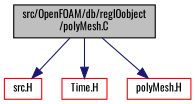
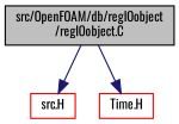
  digraph {
    fontname=Oswald
    node [color=red fontname=Oswald fontsize=10 shape=record]
    edge [color=midnightblue fontname=Oswald fontsize=10 labelfontname=FreeSans labelfontsize=10 style=solid]
-   n1 [color=black fillcolor=grey75 fontcolor=black height=0.2 label="src/OpenFOAM/db/regIOobject\l/polyMesh.C" style=filled width=0.4]
+   n1 [color=black fillcolor=grey75 fontcolor=black height=0.2 label="src/OpenFOAM/db/regIOobject\l/regIOobject.C" style=filled width=0.4]
    n2 [height=0.2 label="src.H" width=0.4]
    n3 [height=0.2 label="Time.H" width=0.4]
-   n4 [height=0.2 label="polyMesh.H" width=0.4]
    n1 -> n2
    n1 -> n3
-   n1 -> n4
  }
